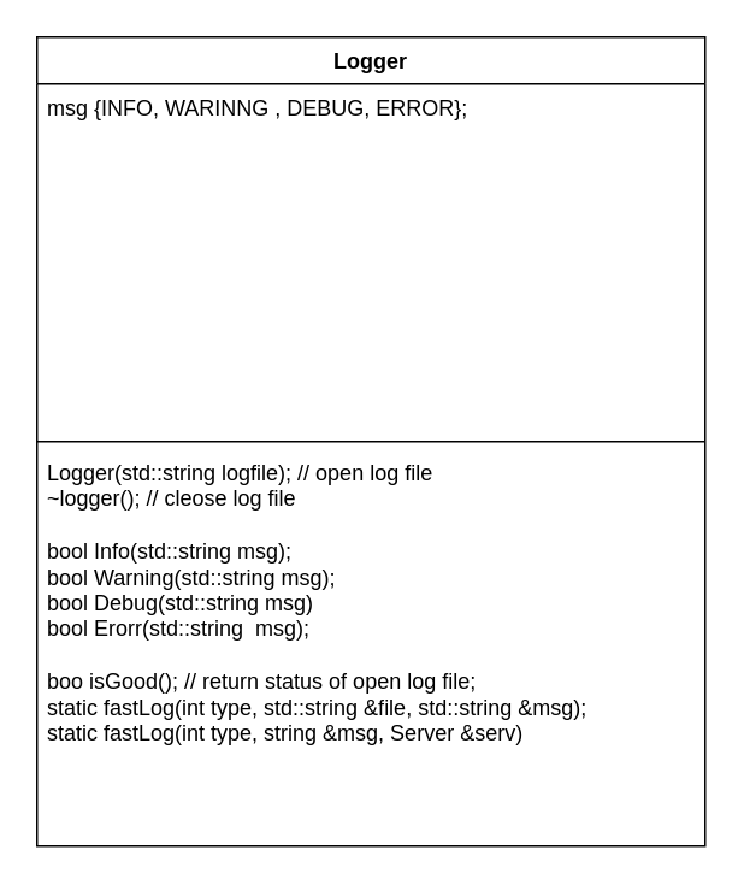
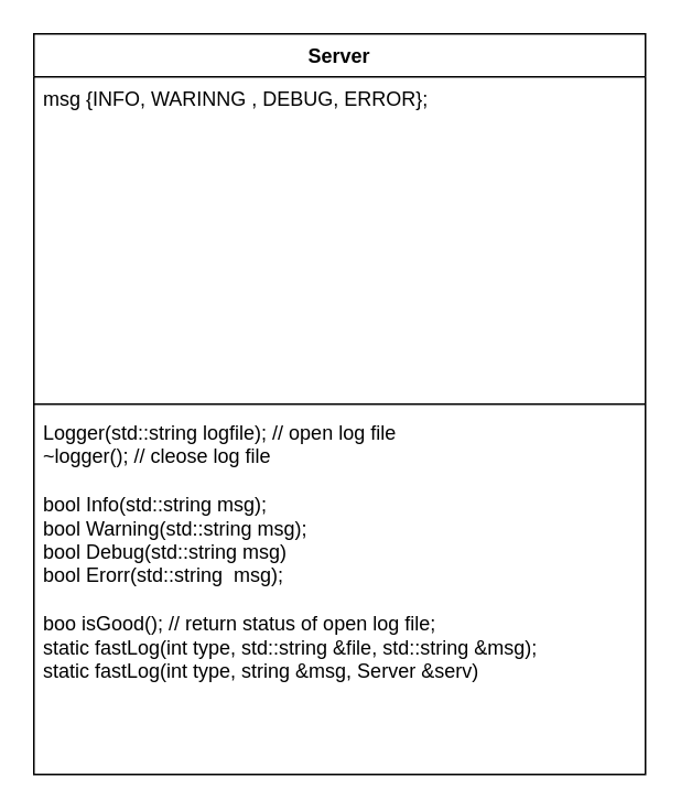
  <mxCell id="0" />
  <mxCell id="1" parent="0" />
- <mxCell id="2" value="Logger" style="swimlane;fontStyle=1;align=center;verticalAlign=top;childLayout=stackLayout;horizontal=1;startSize=26;horizontalStack=0;resizeParent=1;resizeParentMax=0;resizeLast=0;collapsible=1;marginBottom=0;whiteSpace=wrap;html=1;" vertex="1" parent="1"><mxGeometry x="20" y="20" width="370" height="448" as="geometry" /></mxCell>
+ <mxCell id="2" value="Server" style="swimlane;fontStyle=1;align=center;verticalAlign=top;childLayout=stackLayout;horizontal=1;startSize=26;horizontalStack=0;resizeParent=1;resizeParentMax=0;resizeLast=0;collapsible=1;marginBottom=0;whiteSpace=wrap;html=1;" vertex="1" parent="1"><mxGeometry x="20" y="20" width="370" height="448" as="geometry" /></mxCell>
  <mxCell id="3" value="msg {INFO, WARINNG , DEBUG, ERROR};" style="text;strokeColor=none;fillColor=none;align=left;verticalAlign=top;spacingLeft=4;spacingRight=4;overflow=hidden;rotatable=0;points=[[0,0.5],[1,0.5]];portConstraint=eastwest;whiteSpace=wrap;html=1;" vertex="1" parent="2"><mxGeometry y="26" width="370" height="194" as="geometry" /></mxCell>
  <mxCell id="4" value="" style="line;strokeWidth=1;fillColor=none;align=left;verticalAlign=middle;spacingTop=-1;spacingLeft=3;spacingRight=3;rotatable=0;labelPosition=right;points=[];portConstraint=eastwest;strokeColor=inherit;" vertex="1" parent="2"><mxGeometry y="220" width="370" height="8" as="geometry" /></mxCell>
  <mxCell id="5" value="Logger(std::string logfile); // open log file&amp;nbsp;&amp;nbsp;&lt;br&gt;~logger(); // cleose log file&amp;nbsp;&amp;nbsp;&lt;br&gt;&lt;br&gt;bool Info(std::string msg);&lt;br&gt;bool&amp;nbsp;Warning(std::string msg);&lt;br&gt;bool Debug(std::string msg)&lt;br&gt;bool Erorr(std::string&amp;nbsp; msg);&lt;br&gt;&lt;br&gt;boo isGood(); // return status of open log file;&amp;nbsp;&lt;br&gt;static fastLog(int type, std::string &amp;amp;file, std::string &amp;amp;msg);&lt;br&gt;static fastLog(int type, string &amp;amp;msg, Server &amp;amp;serv)" style="text;strokeColor=none;fillColor=none;align=left;verticalAlign=top;spacingLeft=4;spacingRight=4;overflow=hidden;rotatable=0;points=[[0,0.5],[1,0.5]];portConstraint=eastwest;whiteSpace=wrap;html=1;" vertex="1" parent="2"><mxGeometry y="228" width="370" height="220" as="geometry" /></mxCell>
